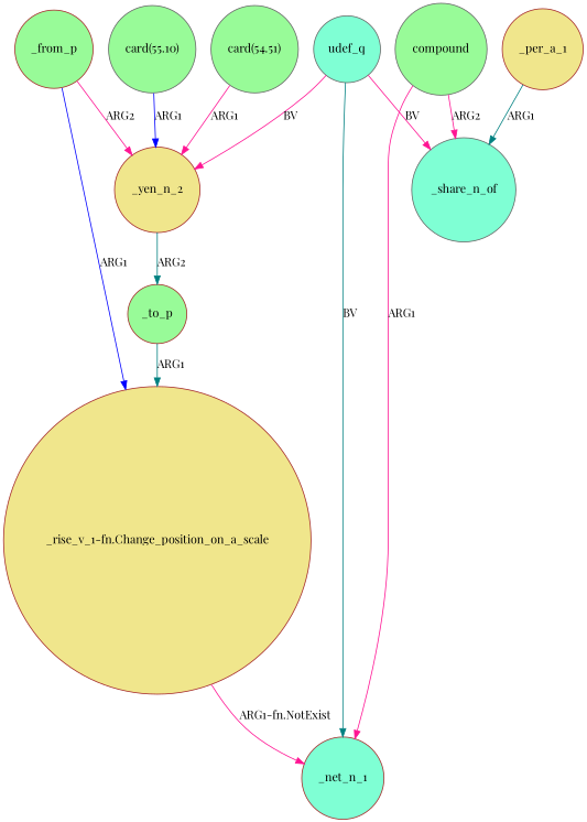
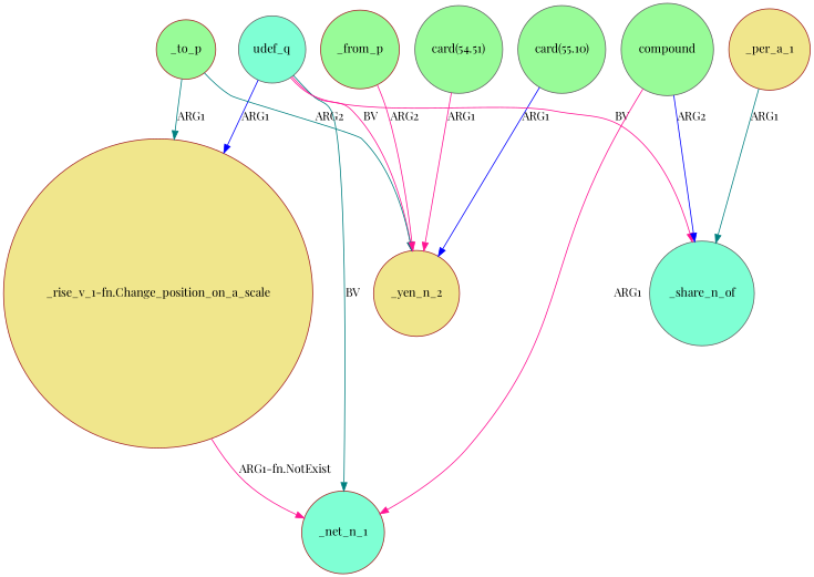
  digraph {
    fontname="Playfair Display"
    node [color=brown fillcolor=palegreen fontname="Playfair Display" shape=circle style=filled]
    edge [color=deeppink fontname="Playfair Display"]
    "card(55.10)" [color=gray40]
    _yen_n_2 [fillcolor=khaki]
    udef_q [color=gray40 fillcolor=aquamarine]
    _net_n_1 [fillcolor=aquamarine]
    _share_n_of [color=gray40 fillcolor=aquamarine]
    _per_a_1 [fillcolor=khaki]
    _to_p
    "_rise_v_1-fn.Change_position_on_a_scale" [fillcolor=khaki]
    compound [color=gray40]
    _from_p
    "card(54.51)" [color=gray40]
    "card(55.10)" -> _yen_n_2 [color=blue label=ARG1]
    udef_q -> _yen_n_2 [label=BV]
    udef_q -> _net_n_1 [color=teal label=BV]
    udef_q -> _share_n_of [label=BV]
    _per_a_1 -> _share_n_of [color=teal label=ARG1]
-   _yen_n_2 -> _to_p [color=teal label=ARG2]
+   _to_p -> _yen_n_2 [color=teal label=ARG2]
    _to_p -> "_rise_v_1-fn.Change_position_on_a_scale" [color=teal label=ARG1]
    "_rise_v_1-fn.Change_position_on_a_scale" -> _net_n_1 [label="ARG1-fn.NotExist"]
    compound -> _net_n_1 [label=ARG1]
-   compound -> _share_n_of [label=ARG2]
+   compound -> _share_n_of [color=blue label=ARG2]
    _from_p -> _yen_n_2 [label=ARG2]
-   _from_p -> "_rise_v_1-fn.Change_position_on_a_scale" [color=blue label=ARG1]
+   udef_q -> "_rise_v_1-fn.Change_position_on_a_scale" [color=blue label=ARG1]
    "card(54.51)" -> _yen_n_2 [label=ARG1]
  }
